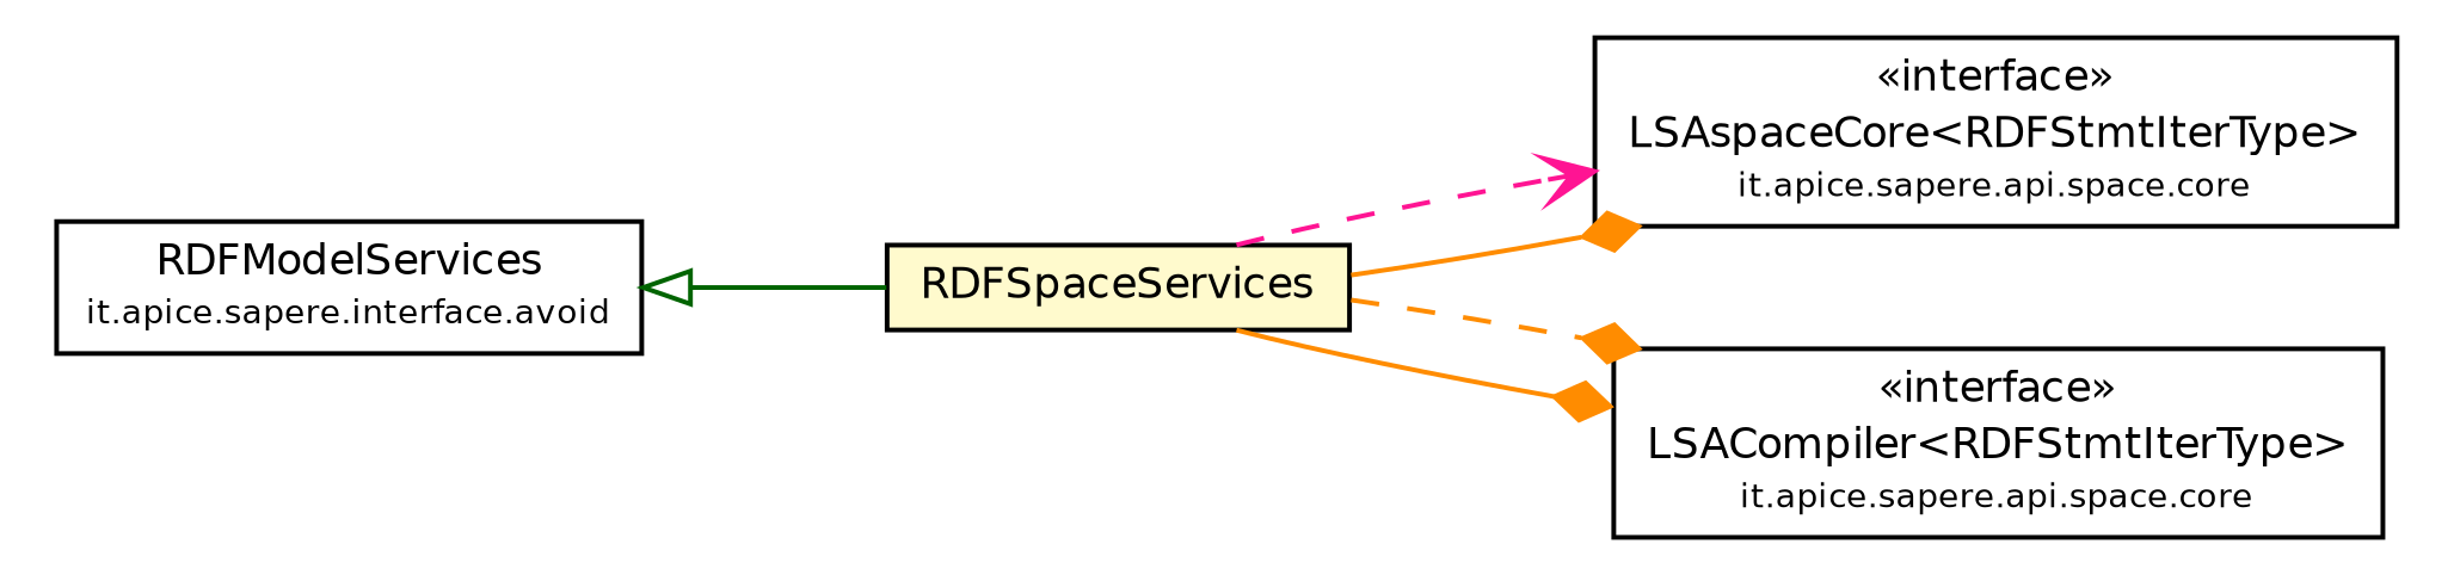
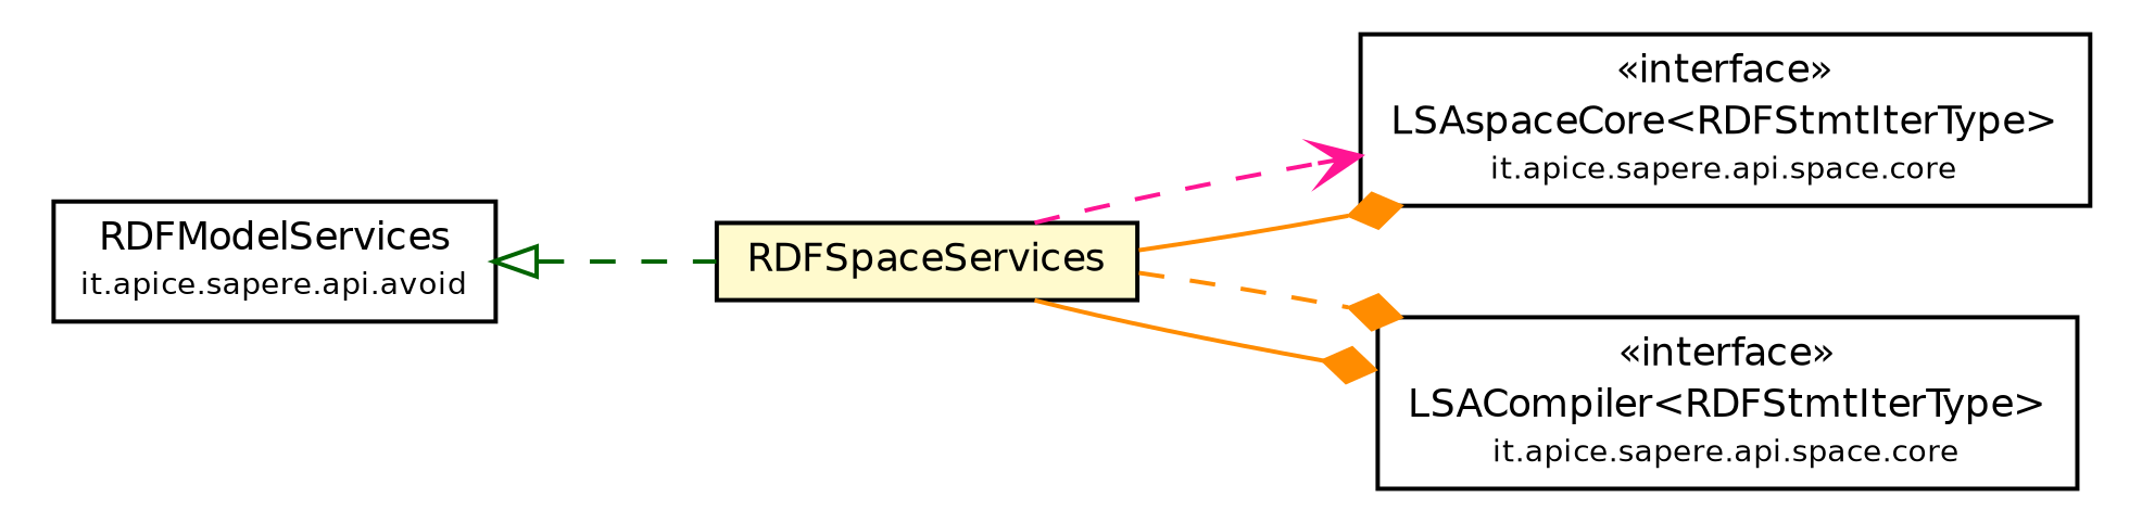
  digraph {
    rankdir=LR
    node [fontcolor=black fontname=Helvetica fontsize=9.0 shape=plaintext]
    edge [arrowhead=diamond color=darkorange fontcolor=black fontname=Helvetica fontsize=10.0 headport=p labelfontname=Helvetica labelfontsize=10 tailport=p]
    n1 [label=<<table border="0" cellborder="1" cellspacing="0" cellpadding="2" port="p" bgcolor="lemonChiffon" href="./RDFSpaceServices.html"> 		<tr><td><table border="0" cellspacing="0" cellpadding="1"> 			<tr><td> RDFSpaceServices </td></tr> 		</table></td></tr> 		</table>>]
    n2 [label=<<table border="0" cellborder="1" cellspacing="0" cellpadding="2" port="p" href="http://java.sun.com/j2se/1.4.2/docs/api/it/apice/sapere/api/space/core/LSAspaceCore.html"> 		<tr><td><table border="0" cellspacing="0" cellpadding="1"> 			<tr><td> &laquo;interface&raquo; </td></tr> 			<tr><td> LSAspaceCore&lt;RDFStmtIterType&gt; </td></tr> 			<tr><td><font point-size="7.0"> it.apice.sapere.api.space.core </font></td></tr> 		</table></td></tr> 		</table>>]
    n3 [label=<<table border="0" cellborder="1" cellspacing="0" cellpadding="2" port="p" href="http://java.sun.com/j2se/1.4.2/docs/api/it/apice/sapere/api/space/core/LSACompiler.html"> 		<tr><td><table border="0" cellspacing="0" cellpadding="1"> 			<tr><td> &laquo;interface&raquo; </td></tr> 			<tr><td> LSACompiler&lt;RDFStmtIterType&gt; </td></tr> 			<tr><td><font point-size="7.0"> it.apice.sapere.api.space.core </font></td></tr> 		</table></td></tr> 		</table>>]
-   n4 [label=<<table border="0" cellborder="1" cellspacing="0" cellpadding="2" port="p" href="http://java.sun.com/j2se/1.4.2/docs/api/it/apice/sapere/api/avoid/RDFModelServices.html"> 		<tr><td><table border="0" cellspacing="0" cellpadding="1"> 			<tr><td> RDFModelServices </td></tr> 			<tr><td><font point-size="7.0"> it.apice.sapere.interface.avoid </font></td></tr> 		</table></td></tr> 		</table>>]
+   n4 [label=<<table border="0" cellborder="1" cellspacing="0" cellpadding="2" port="p" href="http://java.sun.com/j2se/1.4.2/docs/api/it/apice/sapere/api/avoid/RDFModelServices.html"> 		<tr><td><table border="0" cellspacing="0" cellpadding="1"> 			<tr><td> RDFModelServices </td></tr> 			<tr><td><font point-size="7.0"> it.apice.sapere.api.avoid </font></td></tr> 		</table></td></tr> 		</table>>]
    n1 -> n2
    n1 -> n2 [arrowhead=vee color=deeppink style=dashed]
    n1 -> n3
    n1 -> n3 [style=dashed]
-   n4 -> n1 [arrowtail=empty color=darkgreen dir=back fontsize=10 arrowhead="" fontcolor=""]
+   n4 -> n1 [arrowtail=empty color=darkgreen dir=back fontsize=10 style=dashed arrowhead="" fontcolor=""]
  }
